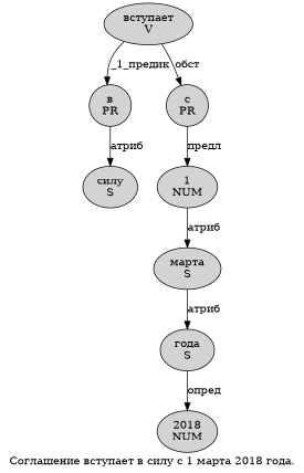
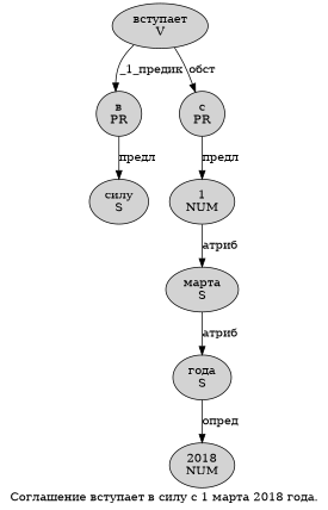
  digraph {
    label="Соглашение вступает в силу с 1 марта 2018 года."
    node [fillcolor=lightgray penwidth=1 shape=ellipse style=filled]
    n1 [label="вступает\nV"]
    n2 [label="в\nPR"]
    n3 [label="с\nPR"]
    n4 [label="силу\nS"]
    n5 [label="1\nNUM"]
    n6 [label="марта\nS"]
    n7 [label="года\nS"]
    n8 [label="2018\nNUM"]
    n1 -> n2 [label="_1_предик"]
    n1 -> n3 [label="обст"]
-   n2 -> n4 [label="атриб"]
+   n2 -> n4 [label="предл"]
    n3 -> n5 [label="предл"]
    n5 -> n6 [label="атриб"]
    n6 -> n7 [label="атриб"]
    n7 -> n8 [label="опред"]
  }
